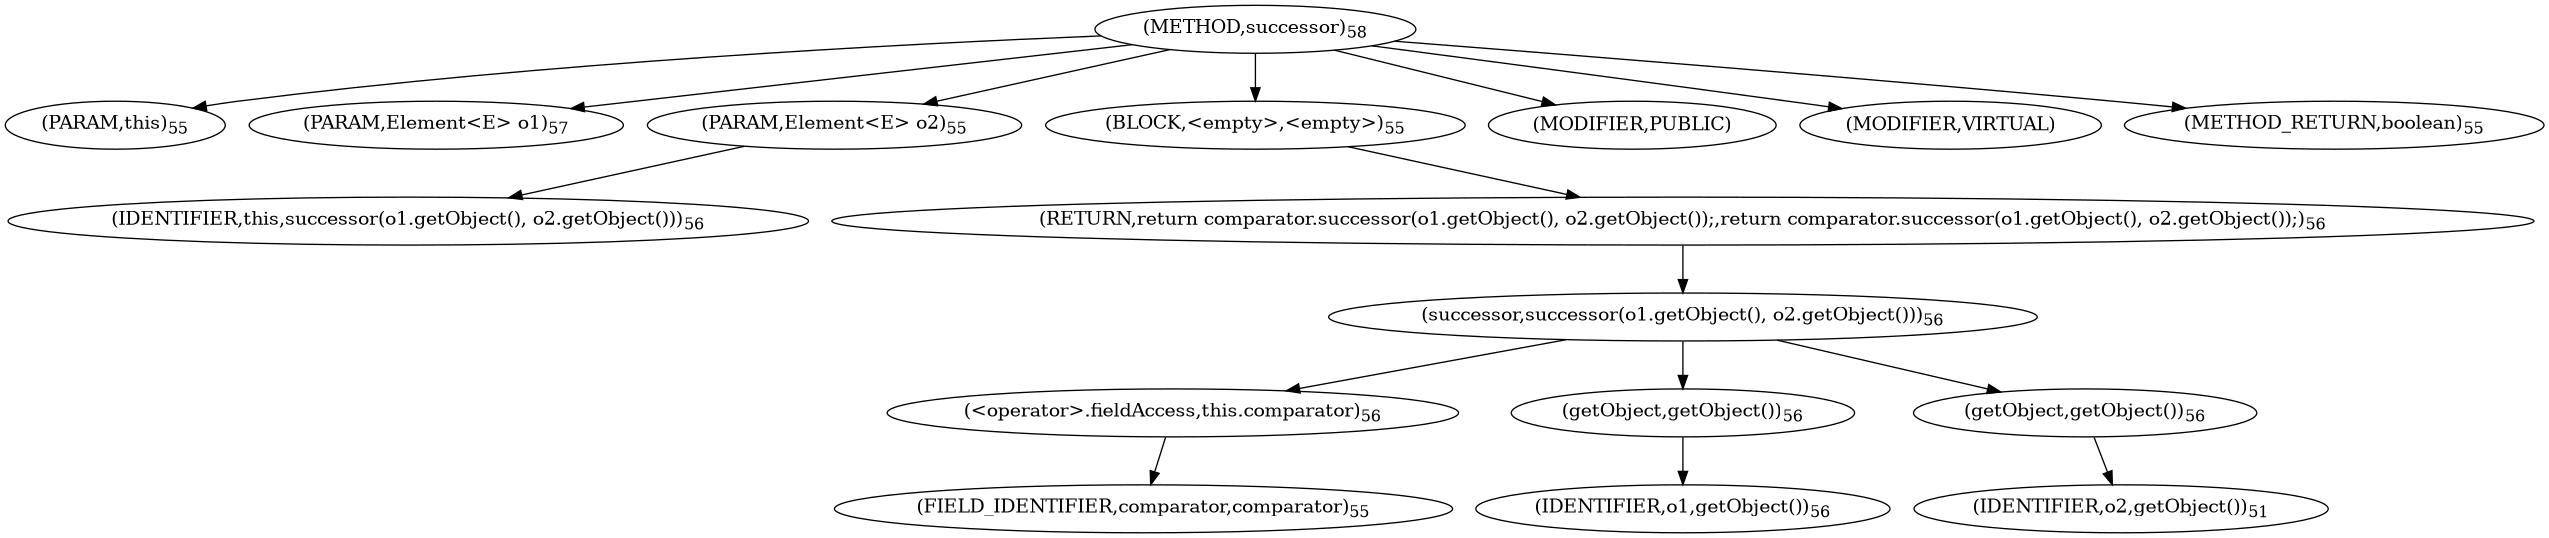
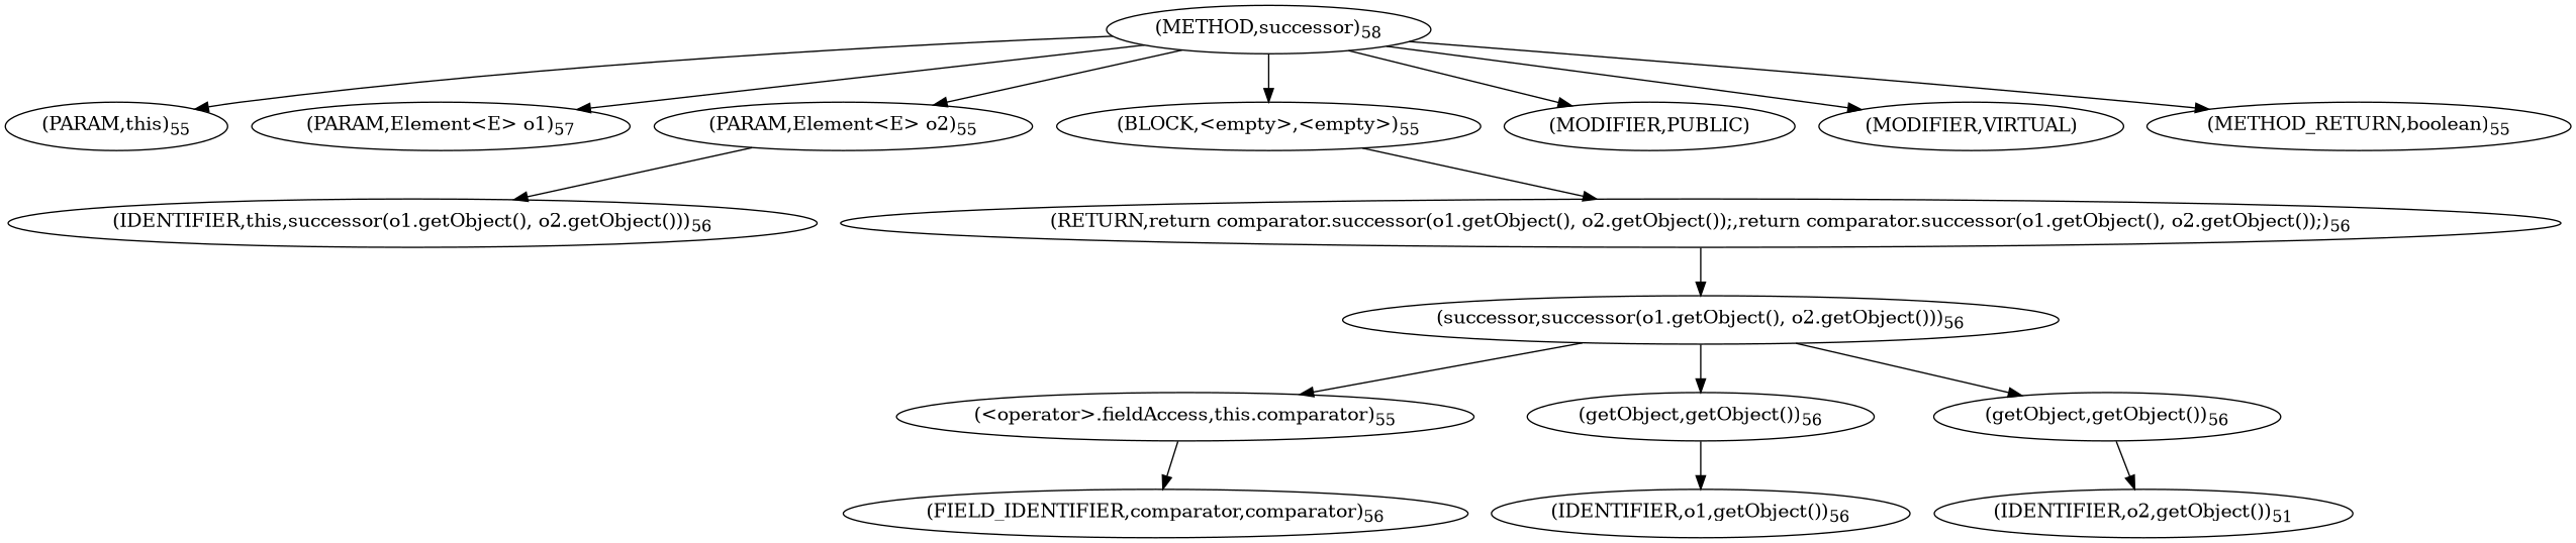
  digraph {
    n1 [label=<(METHOD,successor)<SUB>58</SUB>>]
    n2 [label=<(PARAM,this)<SUB>55</SUB>>]
    n3 [label=<(PARAM,Element&lt;E&gt; o1)<SUB>57</SUB>>]
    n4 [label=<(PARAM,Element&lt;E&gt; o2)<SUB>55</SUB>>]
    n5 [label=<(BLOCK,&lt;empty&gt;,&lt;empty&gt;)<SUB>55</SUB>>]
    n6 [label=<(MODIFIER,PUBLIC)>]
    n7 [label=<(MODIFIER,VIRTUAL)>]
    n8 [label=<(METHOD_RETURN,boolean)<SUB>55</SUB>>]
    n9 [label=<(IDENTIFIER,this,successor(o1.getObject(), o2.getObject()))<SUB>56</SUB>>]
    n10 [label=<(RETURN,return comparator.successor(o1.getObject(), o2.getObject());,return comparator.successor(o1.getObject(), o2.getObject());)<SUB>56</SUB>>]
    n11 [label=<(successor,successor(o1.getObject(), o2.getObject()))<SUB>56</SUB>>]
-   n12 [label=<(&lt;operator&gt;.fieldAccess,this.comparator)<SUB>56</SUB>>]
+   n12 [label=<(&lt;operator&gt;.fieldAccess,this.comparator)<SUB>55</SUB>>]
    n13 [label=<(getObject,getObject())<SUB>56</SUB>>]
    n14 [label=<(getObject,getObject())<SUB>56</SUB>>]
-   n15 [label=<(FIELD_IDENTIFIER,comparator,comparator)<SUB>55</SUB>>]
+   n15 [label=<(FIELD_IDENTIFIER,comparator,comparator)<SUB>56</SUB>>]
    n16 [label=<(IDENTIFIER,o1,getObject())<SUB>56</SUB>>]
    n17 [label=<(IDENTIFIER,o2,getObject())<SUB>51</SUB>>]
    n1 -> n2
    n1 -> n3
    n1 -> n4
    n1 -> n5
    n1 -> n6
    n1 -> n7
    n1 -> n8
    n4 -> n9
    n5 -> n10
    n10 -> n11
    n11 -> n12
    n11 -> n13
    n11 -> n14
    n12 -> n15
    n13 -> n16
    n14 -> n17
  }
